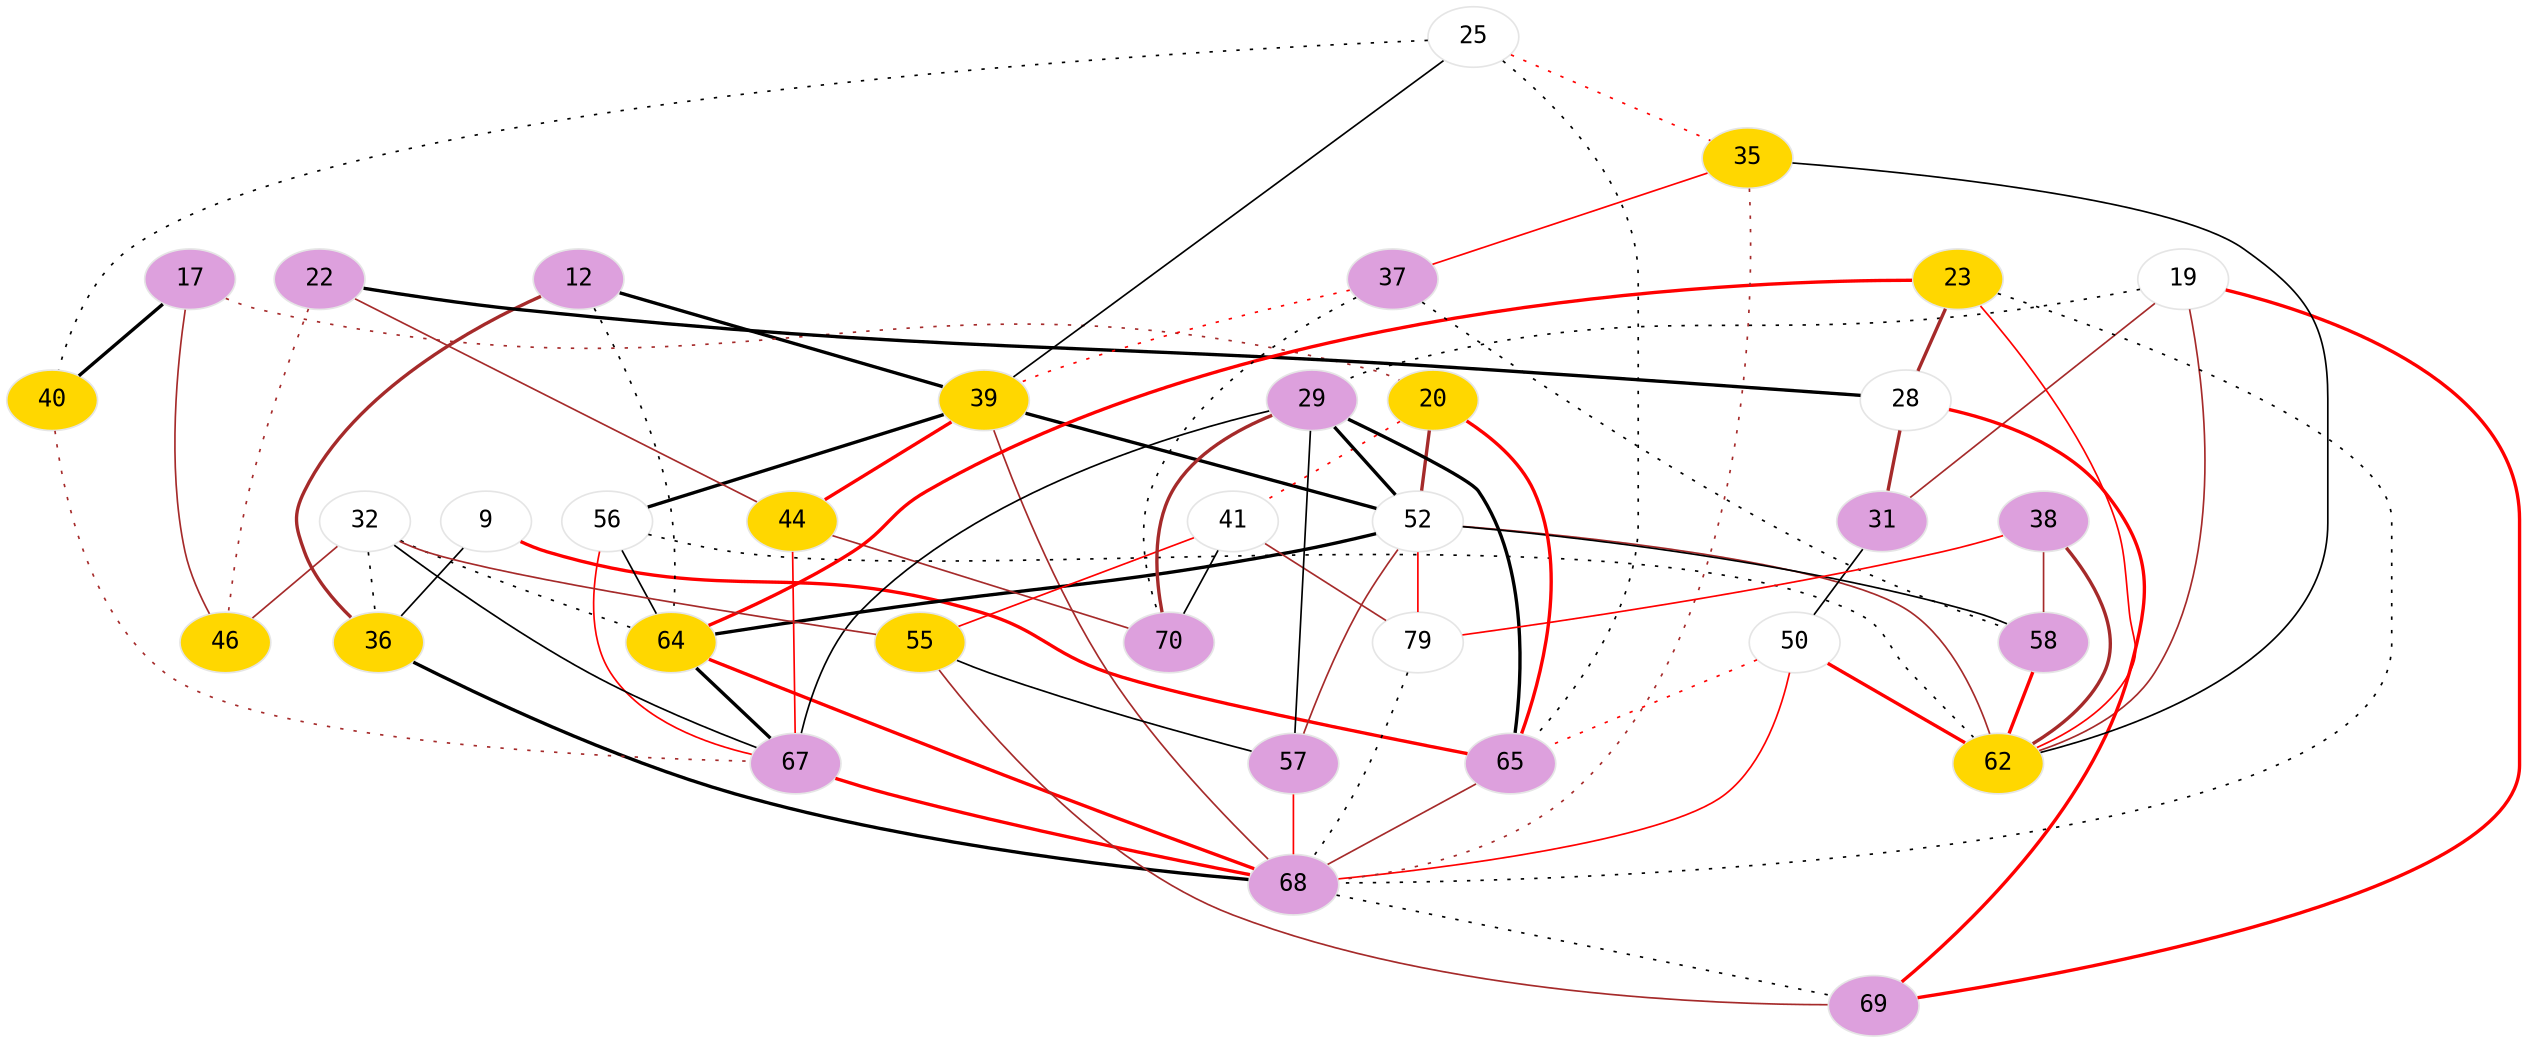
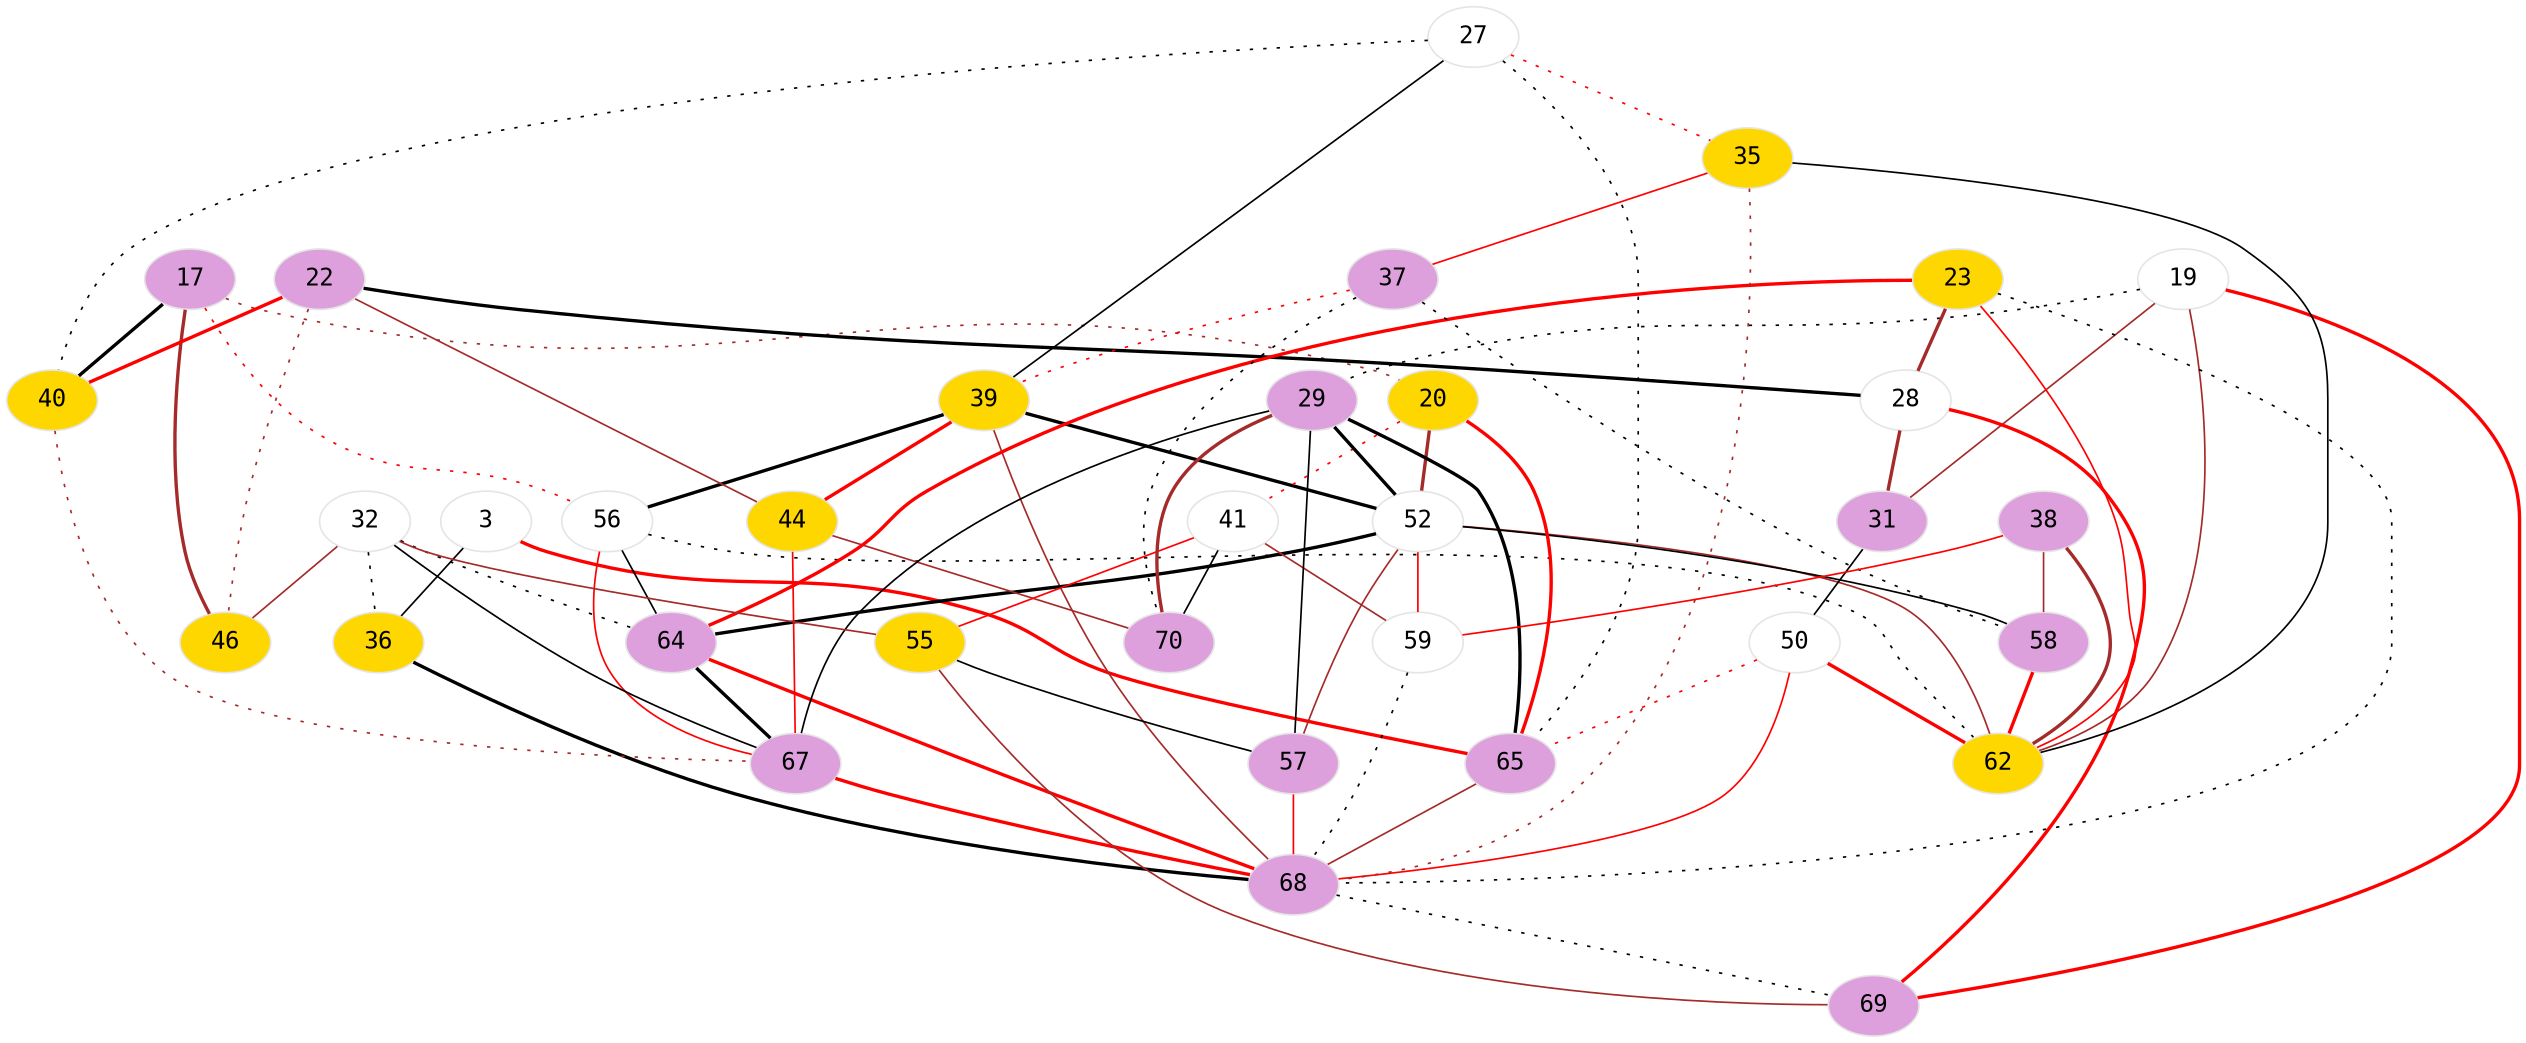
  graph {
    fontname="DejaVu Sans Mono"
    node [color=gray90 fillcolor=plum fontname="DejaVu Sans Mono" style=filled]
    edge [color=black fontname="DejaVu Sans Mono" style=solid]
    36 [fillcolor=gold super="+33"]
    68 [super="+60+53"]
-   3 [fillcolor=white label=9]
+   3 [fillcolor=white]
    65 [super="+63+45"]
-   12
    39 [fillcolor=gold super="+34"]
-   64 [fillcolor=gold super="+4+42+51"]
+   64 [super="+4+42+51"]
    56 [fillcolor=white super="+2+43"]
    52 [fillcolor=white super="+49"]
    44 [fillcolor=gold]
    67 [super="+66+54"]
    20 [fillcolor=gold]
    17
    40 [fillcolor=gold]
    46 [fillcolor=gold]
    41 [fillcolor=white]
    62 [fillcolor=gold super="+61+24"]
    29 [super="+10"]
    57 [super="+21"]
    70
    19 [fillcolor=white]
    31
    69
    50 [fillcolor=white super="+30"]
    55 [fillcolor=gold]
-   59 [fillcolor=white label=79]
+   59 [fillcolor=white]
    58 [super="+15"]
    22
    28 [fillcolor=white]
    23 [fillcolor=gold super="+18"]
-   27 [fillcolor=white label=25]
+   27 [fillcolor=white]
    35 [fillcolor=gold]
    37
    32 [fillcolor=white super="+25"]
    38
    36 -- 68 [style=bold]
    68 -- 69 [style=dotted]
    3 -- 36 [weight=2]
    3 -- 65 [color=red style=bold weight=2]
    65 -- 68 [color=brown]
-   12 -- 36 [color=brown style=bold weight=2]
-   12 -- 39 [style=bold]
-   12 -- 64 [style=dotted]
    39 -- 68 [color=brown weight=3]
    39 -- 56 [style=bold weight=2]
    39 -- 52 [style=bold]
    39 -- 44 [color=red style=bold]
    64 -- 68 [color=red style=bold]
    64 -- 67 [style=bold]
    56 -- 64 [weight=2]
    56 -- 67 [color=red]
    56 -- 62 [style=dotted weight=2]
    52 -- 64 [style=bold weight=2]
    52 -- 62 [color=brown]
    52 -- 57 [color=brown weight=2]
    52 -- 59 [color=red]
    52 -- 58 [weight=2]
    44 -- 67 [color=red]
    44 -- 70 [color=brown]
    67 -- 68 [color=red style=bold weight=2]
    20 -- 65 [color=red style=bold]
    20 -- 52 [color=brown style=bold]
    20 -- 41 [color=red style=dotted]
+   17 -- 56 [color=red style=dotted]
    17 -- 20 [color=brown style=dotted]
    17 -- 40 [style=bold]
-   17 -- 46 [color=brown]
+   17 -- 46 [color=brown style=bold]
    40 -- 67 [color=brown style=dotted]
    41 -- 70
    41 -- 55 [color=red]
    41 -- 59 [color=brown]
    29 -- 65 [style=bold weight=2]
    29 -- 52 [style=bold weight=2]
    29 -- 67 [weight=3]
    29 -- 57
    29 -- 70 [color=brown style=bold]
    57 -- 68 [color=red weight=2]
    19 -- 62 [color=brown]
    19 -- 29 [style=dotted]
    19 -- 31 [color=brown]
    19 -- 69 [color=red style=bold]
    31 -- 50 [weight=2]
    50 -- 68 [color=red]
    50 -- 65 [color=red style=dotted]
    50 -- 62 [color=red style=bold weight=2]
    55 -- 57
    55 -- 69 [color=brown]
    59 -- 68 [style=dotted]
    58 -- 62 [color=red style=bold]
    22 -- 44 [color=brown]
+   22 -- 40 [color=red style=bold]
    22 -- 46 [color=brown style=dotted]
    22 -- 28 [style=bold]
    28 -- 31 [color=brown style=bold]
    28 -- 69 [color=red style=bold]
    23 -- 68 [style=dotted weight=2]
    23 -- 64 [color=red style=bold weight=2]
    23 -- 62 [color=red]
    23 -- 28 [color=brown style=bold]
    27 -- 65 [style=dotted]
    27 -- 39
    27 -- 40 [style=dotted]
    27 -- 35 [color=red style=dotted]
    35 -- 68 [color=brown style=dotted]
    35 -- 62
    35 -- 37 [color=red]
    37 -- 39 [color=red style=dotted]
    37 -- 70 [style=dotted]
    37 -- 58 [style=dotted]
    32 -- 36 [style=dotted]
    32 -- 64 [style=dotted]
    32 -- 67
    32 -- 46 [color=brown weight=2]
    32 -- 55 [color=brown]
    38 -- 62 [color=brown style=bold]
    38 -- 59 [color=red]
    38 -- 58 [color=brown weight=2]
  }
